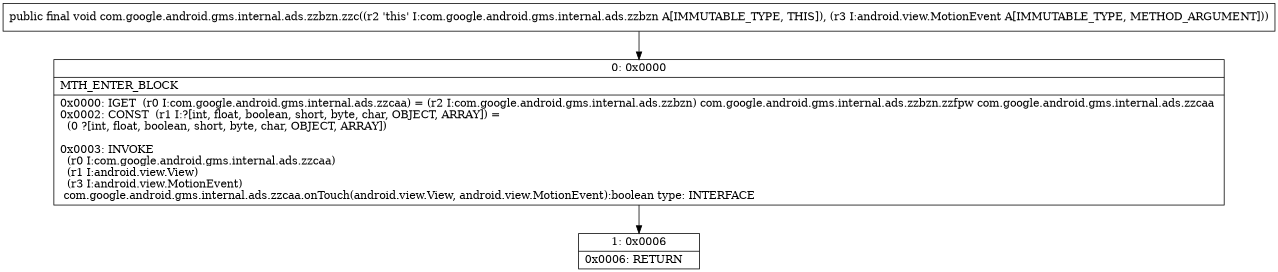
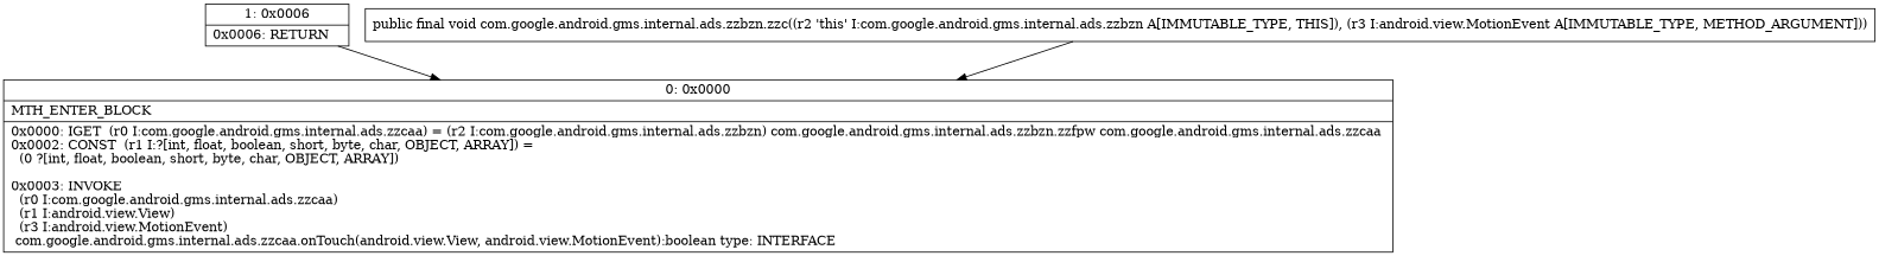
  digraph {
    node [shape=record]
    n1 [label="{0\:\ 0x0000|MTH_ENTER_BLOCK\l|0x0000: IGET  (r0 I:com.google.android.gms.internal.ads.zzcaa) = (r2 I:com.google.android.gms.internal.ads.zzbzn) com.google.android.gms.internal.ads.zzbzn.zzfpw com.google.android.gms.internal.ads.zzcaa \l0x0002: CONST  (r1 I:?[int, float, boolean, short, byte, char, OBJECT, ARRAY]) = \l  (0 ?[int, float, boolean, short, byte, char, OBJECT, ARRAY])\l \l0x0003: INVOKE  \l  (r0 I:com.google.android.gms.internal.ads.zzcaa)\l  (r1 I:android.view.View)\l  (r3 I:android.view.MotionEvent)\l com.google.android.gms.internal.ads.zzcaa.onTouch(android.view.View, android.view.MotionEvent):boolean type: INTERFACE \l}"]
    n2 [label="{1\:\ 0x0006|0x0006: RETURN   \l}"]
    n3 [label="{public final void com.google.android.gms.internal.ads.zzbzn.zzc((r2 'this' I:com.google.android.gms.internal.ads.zzbzn A[IMMUTABLE_TYPE, THIS]), (r3 I:android.view.MotionEvent A[IMMUTABLE_TYPE, METHOD_ARGUMENT])) }"]
-   n1 -> n2
+   n2 -> n1
    n3 -> n1
  }
